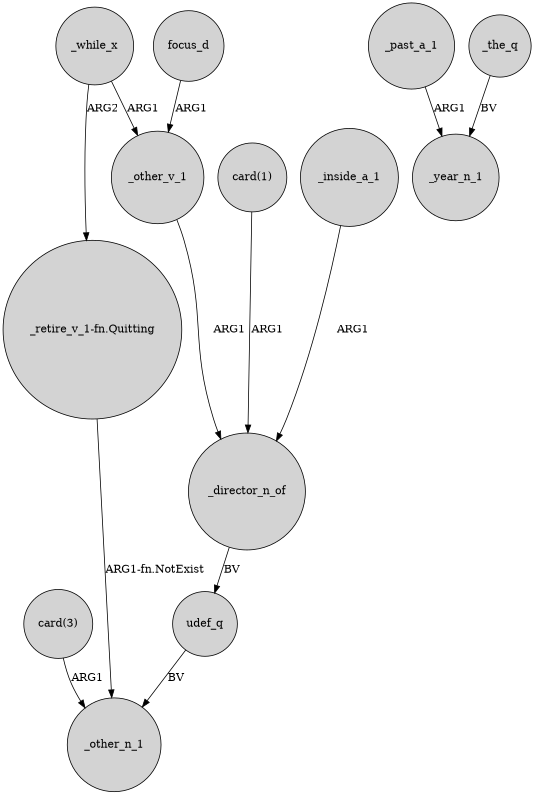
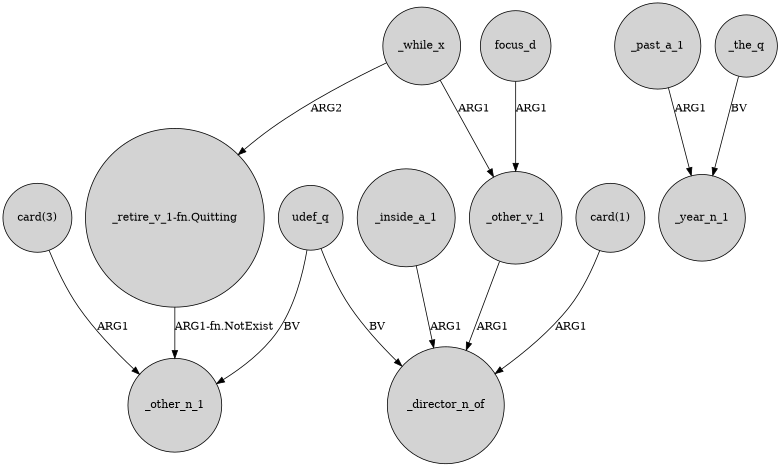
  digraph {
    node [shape=circle style=filled]
    "_retire_v_1-fn.Quitting"
    _other_n_1
    _while_x
    n4 [label=_other_v_1]
    _director_n_of
    focus_d
    "card(3)"
    udef_q
    "card(1)"
    _past_a_1
    _year_n_1
    _the_q
    _inside_a_1
    "_retire_v_1-fn.Quitting" -> _other_n_1 [label="ARG1-fn.NotExist"]
    _while_x -> "_retire_v_1-fn.Quitting" [label=ARG2]
    _while_x -> n4 [label=ARG1]
    n4 -> _director_n_of [label=ARG1]
    focus_d -> n4 [label=ARG1]
    "card(3)" -> _other_n_1 [label=ARG1]
    udef_q -> _other_n_1 [label=BV]
-   _director_n_of -> udef_q [label=BV]
+   udef_q -> _director_n_of [label=BV]
    "card(1)" -> _director_n_of [label=ARG1]
    _past_a_1 -> _year_n_1 [label=ARG1]
    _the_q -> _year_n_1 [label=BV]
    _inside_a_1 -> _director_n_of [label=ARG1]
  }
